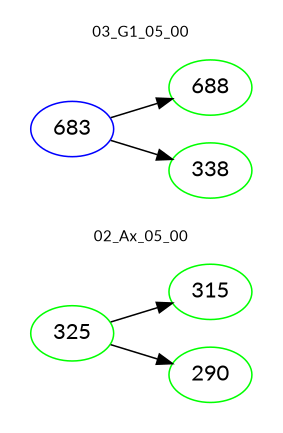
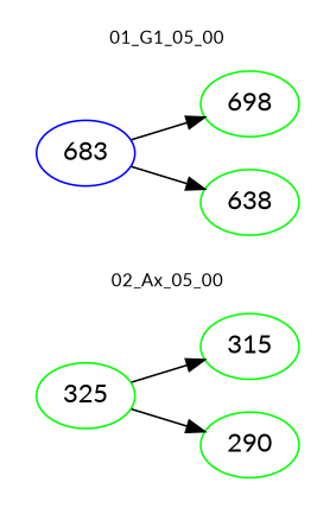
  digraph {
    fontname=Lato
    rankdir=LR
    node [color=green fontname=Lato]
    edge [color=black fontname=Lato]
    n1 [label=325]
    n2 [label=290]
    n3 [label=315]
    n4 [color=blue label=683]
-   n5 [label=338]
-   n6 [label=688]
+   n5 [label=638]
+   n6 [label=698]
    subgraph cluster_1 {
      color=white
      fontsize=10
      label="02_Ax_05_00"
      n1
      n2
      n3
    }
    subgraph cluster_2 {
      color=white
      fontsize=10
-     label="03_G1_05_00"
+     label="01_G1_05_00"
      n4
      n5
      n6
    }
    n1 -> n2
    n1 -> n3
    n4 -> n5
    n4 -> n6
  }
